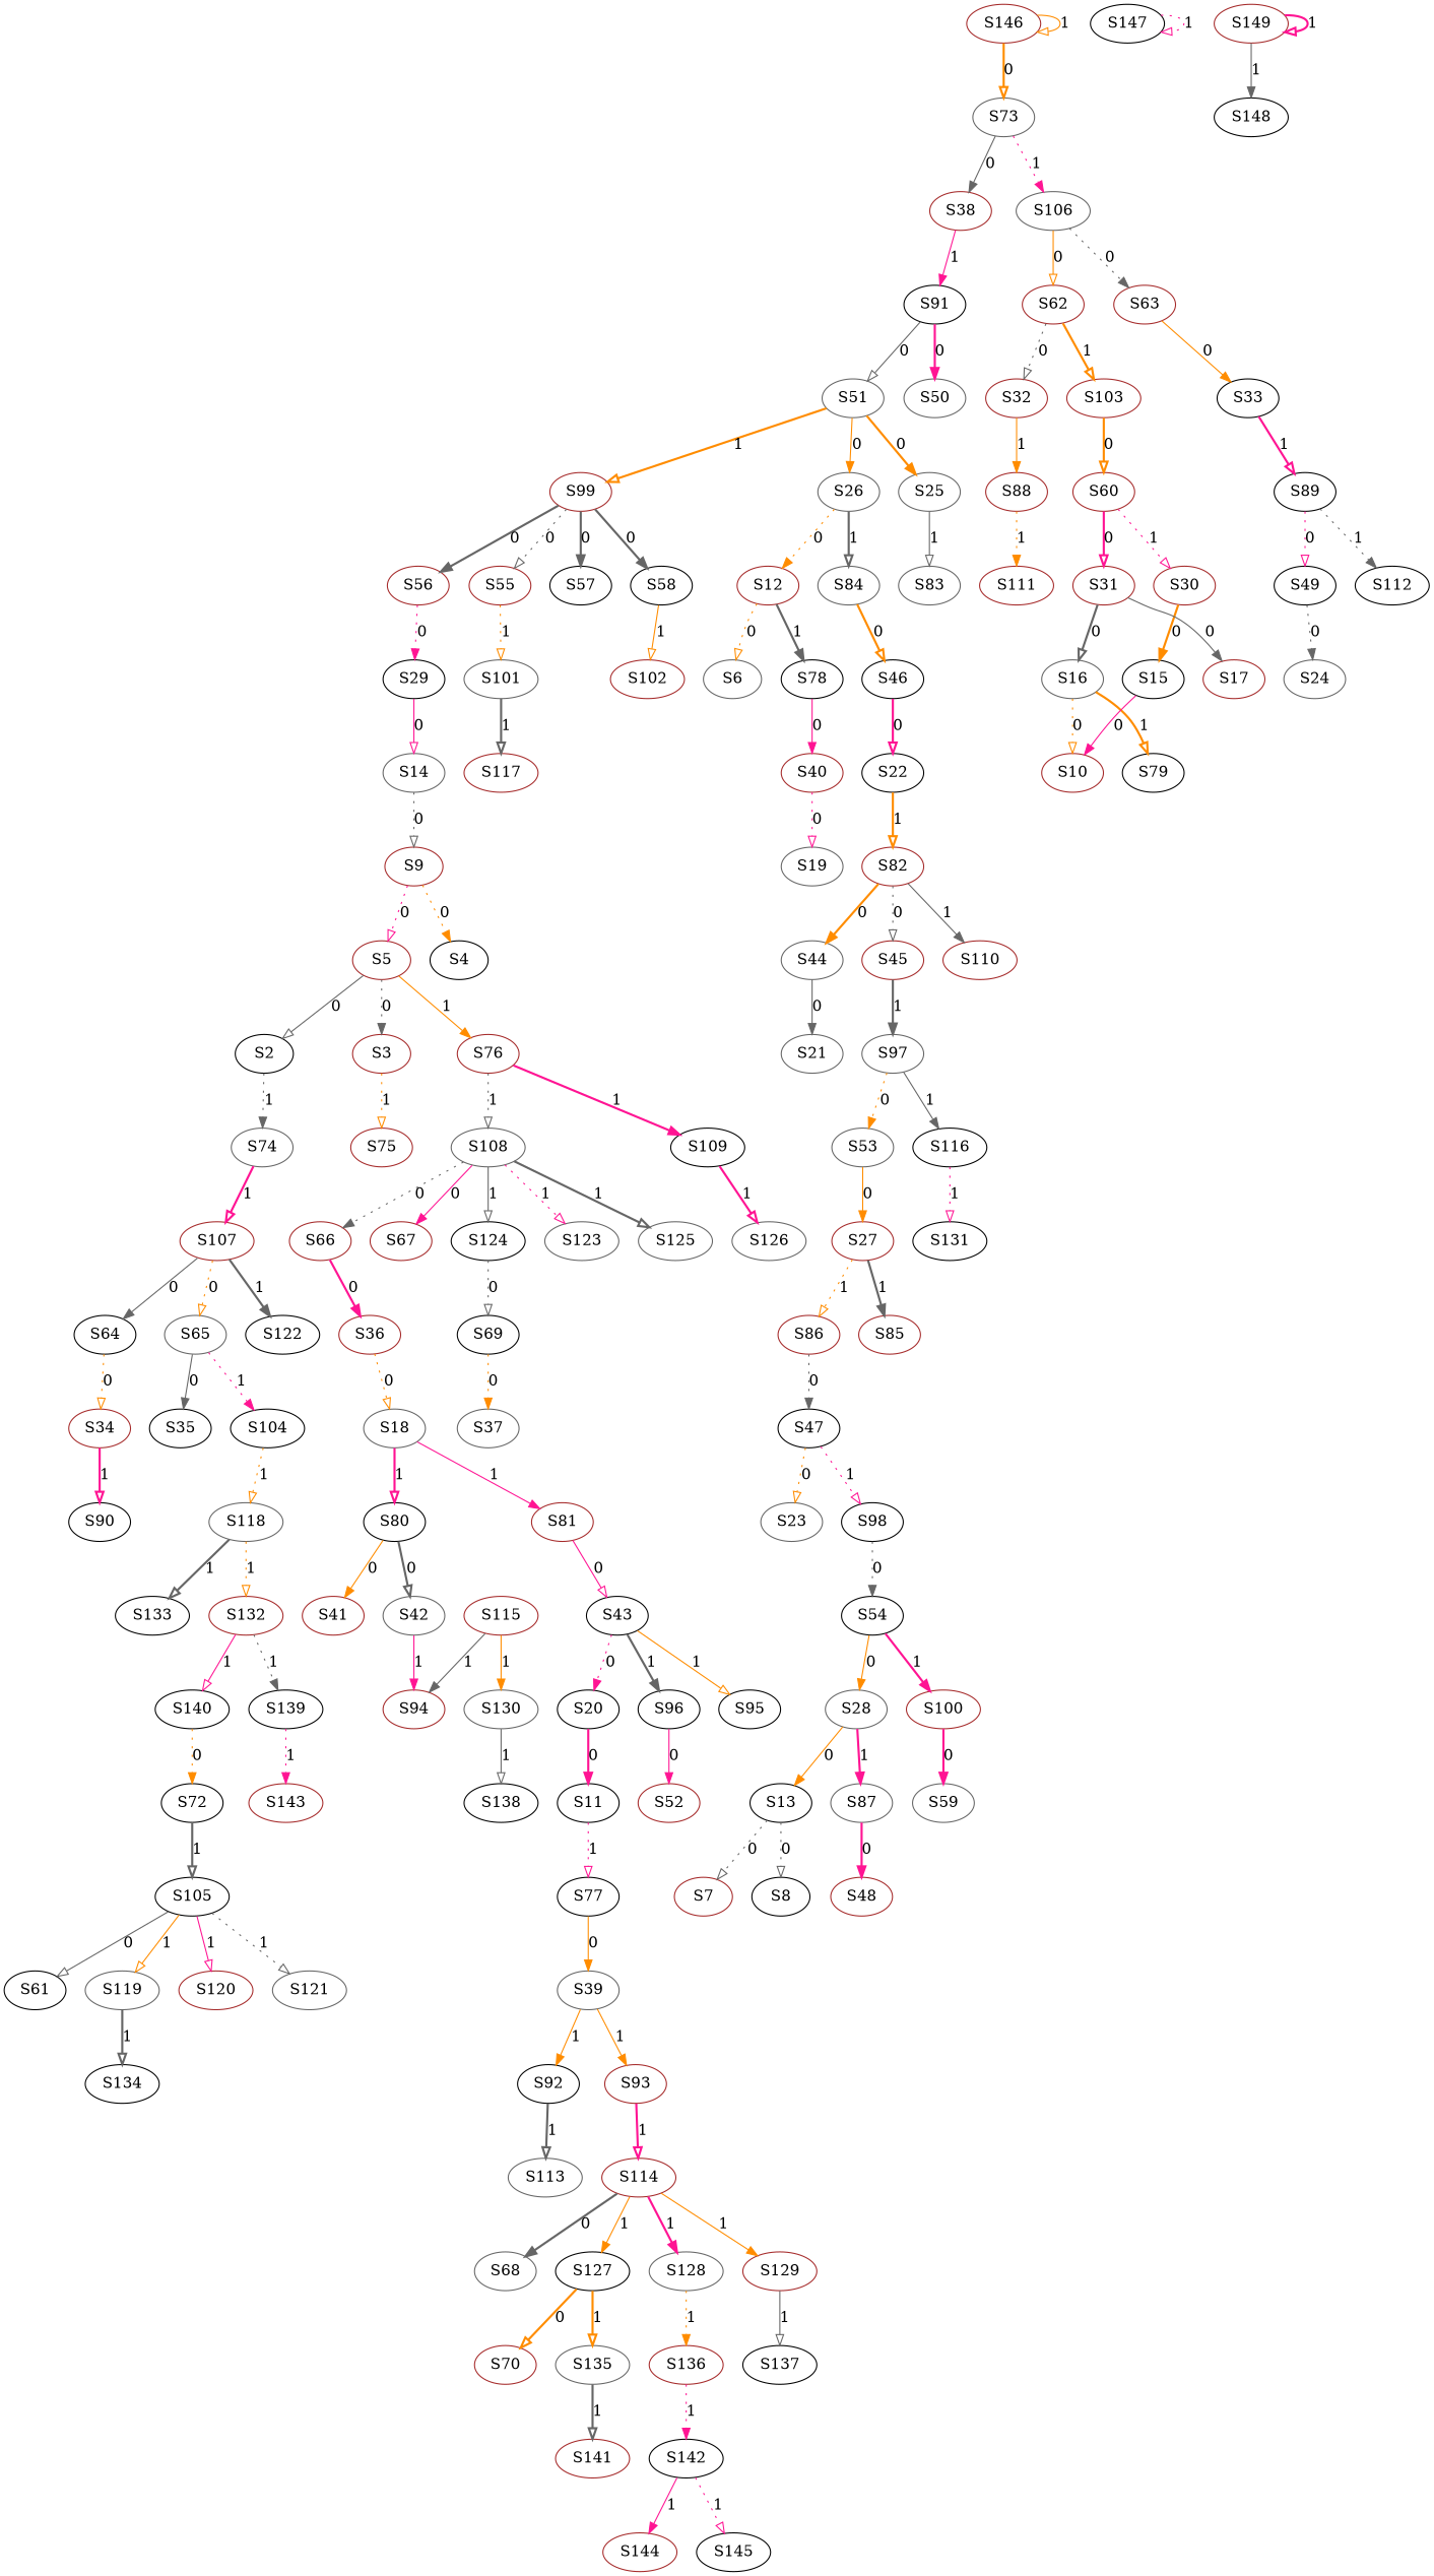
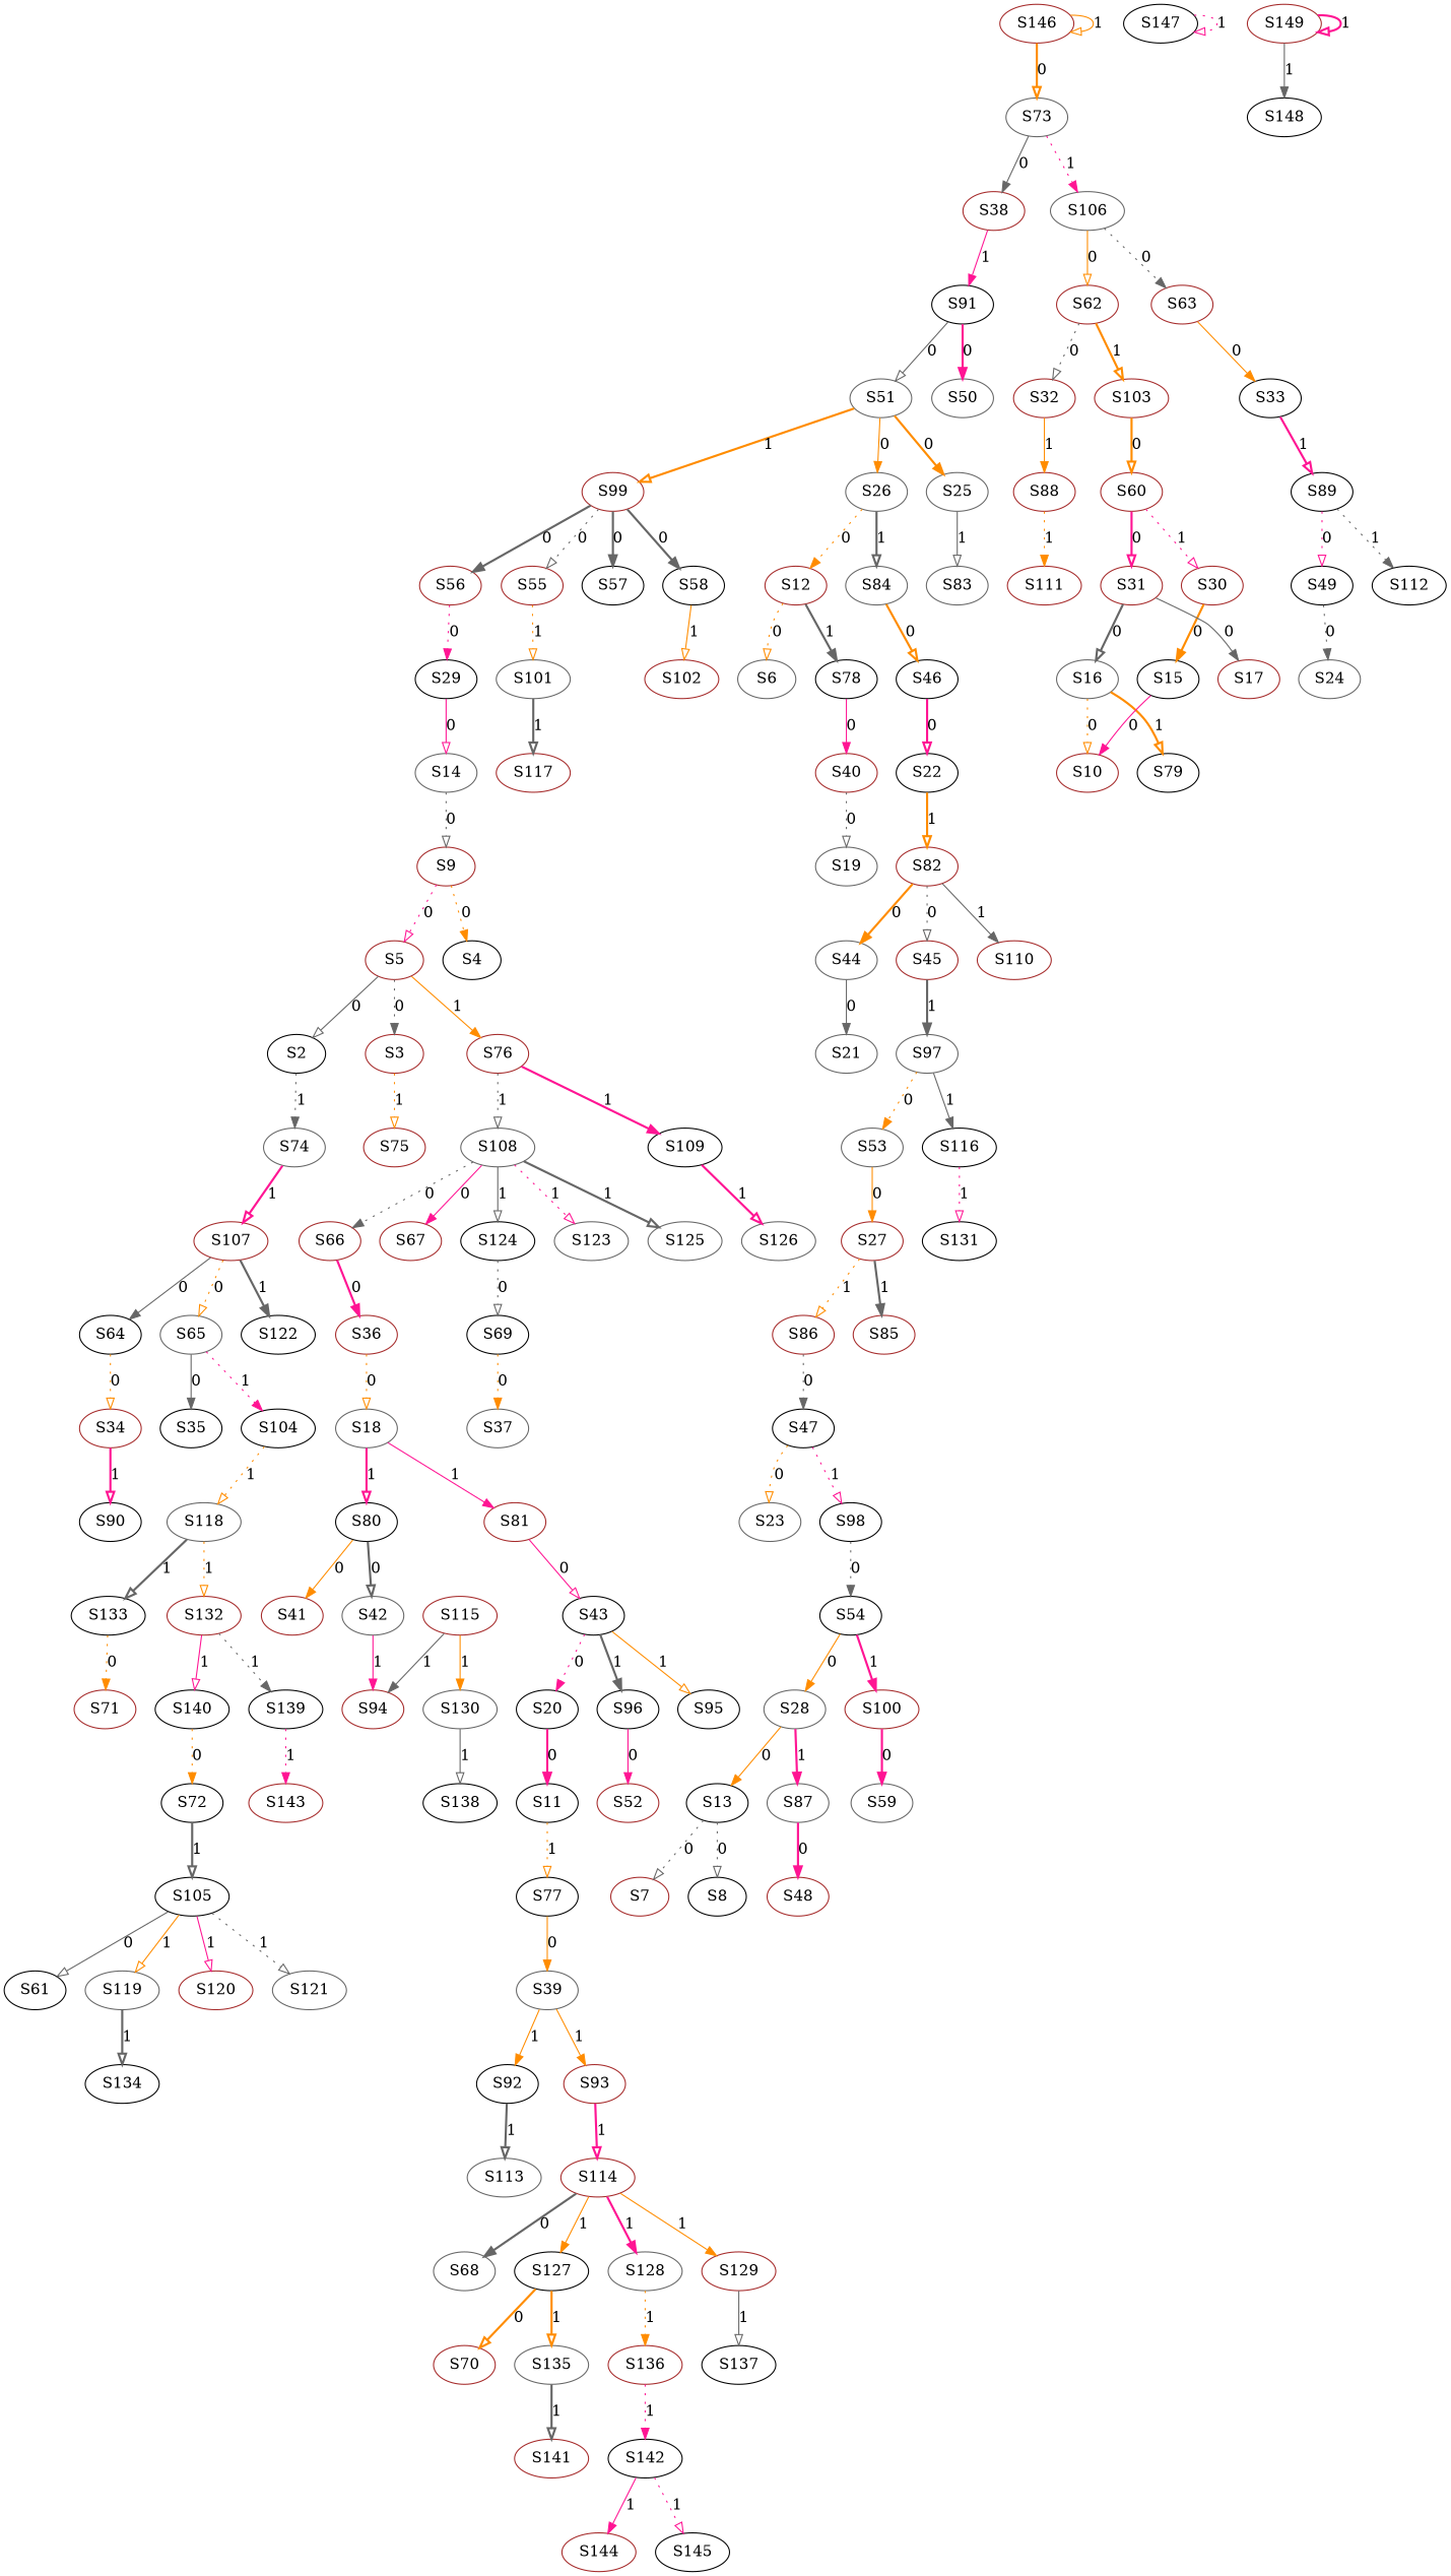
  strict digraph {
    node [color=brown]
    edge [arrowhead=normal color=gray40 style=dotted]
    S2 [color=black]
    S5
    S3
    S76
    S74 [color=gray40]
    S75
    S108 [color=gray40]
    S109 [color=black]
    S107
    S9
    S4 [color=black]
    S6 [color=gray40]
    S12
    S78 [color=black]
    S40
    S13 [color=black]
    S7
    S8 [color=black]
    S14 [color=gray40]
    S16 [color=gray40]
    S10
    S79 [color=black]
    S20 [color=black]
    S11 [color=black]
    S77 [color=black]
    S39 [color=gray40]
    S26 [color=gray40]
    S84 [color=gray40]
    S46 [color=black]
    S28 [color=gray40]
    S87 [color=gray40]
    S48
    S29 [color=black]
    S15 [color=black]
    S30
    S31
    S17
    S18 [color=gray40]
    S36
    S80 [color=black]
    S81
    S41
    S42 [color=gray40]
    S43 [color=black]
    S19 [color=gray40]
    S96 [color=black]
    S95 [color=black]
    S52
    S44 [color=gray40]
    S21 [color=gray40]
    S22 [color=black]
    S82
    S45
    S110
    S47 [color=black]
    S23 [color=gray40]
    S98 [color=black]
    S54 [color=black]
    S49 [color=black]
    S24 [color=gray40]
    S51 [color=gray40]
    S25 [color=gray40]
    S99
    S83 [color=gray40]
    S56
    S55
    S57 [color=black]
    S58 [color=black]
    S53 [color=gray40]
    S27
    S86
    S85
    S100
    S59 [color=gray40]
    S60
    S62
    S32
    S103
    S88
    S111
    S33 [color=black]
    S63
    S89 [color=black]
    S112 [color=black]
    S64 [color=black]
    S34
    S90 [color=black]
    S65 [color=gray40]
    S35 [color=black]
    S104 [color=black]
    S118 [color=gray40]
    S66
    S69 [color=black]
    S37 [color=gray40]
    S73 [color=gray40]
    S38
    S106 [color=gray40]
    S91 [color=black]
    S50 [color=gray40]
    S92 [color=black]
    S93
    S113 [color=gray40]
    S114
    S94
    S97 [color=gray40]
    S116 [color=black]
    S131 [color=black]
    S101 [color=gray40]
    S102
    S117
    S105 [color=black]
    S61 [color=black]
    S119 [color=gray40]
    S120
    S121 [color=gray40]
    S134 [color=black]
    S122 [color=black]
    S67
    S124 [color=black]
    S123 [color=gray40]
    S125 [color=gray40]
    S68 [color=gray40]
    S127 [color=black]
    S128 [color=gray40]
    S129
    S70
    S135 [color=gray40]
    S136
    S137 [color=black]
    S141
    S133 [color=black]
+   S71
    S140 [color=black]
    S72 [color=black]
    S146
    S126 [color=gray40]
    S115
    S130 [color=gray40]
    S132
    S138 [color=black]
    S139 [color=black]
    S142 [color=black]
    S143
    S144
    S145 [color=black]
    S147 [color=black]
    S149
    S148 [color=black]
    S2 -> S74 [label=1]
    S5 -> S2 [arrowhead=onormal label=0 style=solid]
    S5 -> S3 [label=0]
    S5 -> S76 [color=darkorange label=1 style=solid]
    S3 -> S75 [arrowhead=onormal color=darkorange label=1]
    S76 -> S108 [arrowhead=onormal label=1]
    S76 -> S109 [color=deeppink label=1 style=bold]
    S74 -> S107 [arrowhead=onormal color=deeppink label=1 style=bold]
    S108 -> S66 [label=0]
    S108 -> S67 [color=deeppink label=0 style=solid]
    S108 -> S124 [arrowhead=onormal label=1 style=solid]
    S108 -> S123 [arrowhead=onormal color=deeppink label=1]
    S108 -> S125 [arrowhead=onormal label=1 style=bold]
    S109 -> S126 [arrowhead=onormal color=deeppink label=1 style=bold]
    S107 -> S64 [label=0 style=solid]
    S107 -> S65 [arrowhead=onormal color=darkorange label=0]
    S107 -> S122 [label=1 style=bold]
    S9 -> S5 [arrowhead=onormal color=deeppink label=0]
    S9 -> S4 [color=darkorange label=0]
    S12 -> S6 [arrowhead=onormal color=darkorange label=0]
    S12 -> S78 [label=1 style=bold]
    S78 -> S40 [color=deeppink label=0 style=solid]
-   S40 -> S19 [arrowhead=onormal color=deeppink label=0]
+   S40 -> S19 [arrowhead=onormal label=0]
    S13 -> S7 [arrowhead=onormal label=0]
    S13 -> S8 [arrowhead=onormal label=0]
    S14 -> S9 [arrowhead=onormal label=0]
    S16 -> S10 [arrowhead=onormal color=darkorange label=0]
    S16 -> S79 [arrowhead=onormal color=darkorange label=1 style=bold]
    S20 -> S11 [color=deeppink label=0 style=bold]
-   S11 -> S77 [arrowhead=onormal color=deeppink label=1]
+   S11 -> S77 [arrowhead=onormal color=darkorange label=1]
    S77 -> S39 [color=darkorange label=0 style=solid]
    S39 -> S92 [color=darkorange label=1 style=solid]
    S39 -> S93 [color=darkorange label=1 style=solid]
    S26 -> S12 [color=darkorange label=0]
    S26 -> S84 [arrowhead=onormal label=1 style=bold]
    S84 -> S46 [arrowhead=onormal color=darkorange label=0 style=bold]
    S46 -> S22 [arrowhead=onormal color=deeppink label=0 style=bold]
    S28 -> S13 [color=darkorange label=0 style=solid]
    S28 -> S87 [color=deeppink label=1 style=bold]
    S87 -> S48 [color=deeppink label=0 style=bold]
    S29 -> S14 [arrowhead=onormal color=deeppink label=0 style=solid]
    S15 -> S10 [color=deeppink label=0 style=solid]
    S30 -> S15 [color=darkorange label=0 style=bold]
    S31 -> S16 [arrowhead=onormal label=0 style=bold]
    S31 -> S17 [label=0 style=solid]
    S18 -> S80 [arrowhead=onormal color=deeppink label=1 style=bold]
    S18 -> S81 [color=deeppink label=1 style=solid]
    S36 -> S18 [arrowhead=onormal color=darkorange label=0]
    S80 -> S41 [color=darkorange label=0 style=solid]
    S80 -> S42 [arrowhead=onormal label=0 style=bold]
    S81 -> S43 [arrowhead=onormal color=deeppink label=0 style=solid]
    S42 -> S94 [color=deeppink label=1 style=solid]
    S43 -> S20 [color=deeppink label=0]
    S43 -> S96 [label=1 style=bold]
    S43 -> S95 [arrowhead=onormal color=darkorange label=1 style=solid]
    S96 -> S52 [color=deeppink label=0 style=solid]
    S44 -> S21 [label=0 style=solid]
    S22 -> S82 [arrowhead=onormal color=darkorange label=1 style=bold]
    S82 -> S44 [color=darkorange label=0 style=bold]
    S82 -> S45 [arrowhead=onormal label=0]
    S82 -> S110 [label=1 style=solid]
    S45 -> S97 [label=1 style=bold]
    S47 -> S23 [arrowhead=onormal color=darkorange label=0]
    S47 -> S98 [arrowhead=onormal color=deeppink label=1]
    S98 -> S54 [label=0]
    S54 -> S28 [color=darkorange label=0 style=solid]
    S54 -> S100 [color=deeppink label=1 style=bold]
    S49 -> S24 [label=0]
    S51 -> S26 [color=darkorange label=0 style=solid]
    S51 -> S25 [color=darkorange label=0 style=bold]
    S51 -> S99 [arrowhead=onormal color=darkorange label=1 style=bold]
    S25 -> S83 [arrowhead=onormal label=1 style=solid]
    S99 -> S56 [label=0 style=bold]
    S99 -> S55 [arrowhead=onormal label=0]
    S99 -> S57 [label=0 style=bold]
    S99 -> S58 [label=0 style=bold]
    S56 -> S29 [color=deeppink label=0]
    S55 -> S101 [arrowhead=onormal color=darkorange label=1]
    S58 -> S102 [arrowhead=onormal color=darkorange label=1 style=solid]
    S53 -> S27 [color=darkorange label=0 style=solid]
    S27 -> S86 [arrowhead=onormal color=darkorange label=1]
    S27 -> S85 [label=1 style=bold]
    S86 -> S47 [label=0]
    S100 -> S59 [color=deeppink label=0 style=bold]
    S60 -> S30 [arrowhead=onormal color=deeppink label=1]
    S60 -> S31 [arrowhead=onormal color=deeppink label=0 style=bold]
    S62 -> S32 [arrowhead=onormal label=0]
    S62 -> S103 [arrowhead=onormal color=darkorange label=1 style=bold]
    S32 -> S88 [color=darkorange label=1 style=solid]
    S103 -> S60 [arrowhead=onormal color=darkorange label=0 style=bold]
    S88 -> S111 [color=darkorange label=1]
    S33 -> S89 [arrowhead=onormal color=deeppink label=1 style=bold]
    S63 -> S33 [color=darkorange label=0 style=solid]
    S89 -> S49 [arrowhead=onormal color=deeppink label=0]
    S89 -> S112 [label=1]
    S64 -> S34 [arrowhead=onormal color=darkorange label=0]
    S34 -> S90 [arrowhead=onormal color=deeppink label=1 style=bold]
    S65 -> S35 [label=0 style=solid]
    S65 -> S104 [color=deeppink label=1]
    S104 -> S118 [arrowhead=onormal color=darkorange label=1]
    S118 -> S133 [arrowhead=onormal label=1 style=bold]
    S118 -> S132 [arrowhead=onormal color=darkorange label=1]
    S66 -> S36 [color=deeppink label=0 style=bold]
    S69 -> S37 [color=darkorange label=0]
    S73 -> S38 [label=0 style=solid]
    S73 -> S106 [color=deeppink label=1]
    S38 -> S91 [color=deeppink label=1 style=solid]
    S106 -> S62 [arrowhead=onormal color=darkorange label=0 style=solid]
    S106 -> S63 [label=0]
    S91 -> S51 [arrowhead=onormal label=0 style=solid]
    S91 -> S50 [color=deeppink label=0 style=bold]
    S92 -> S113 [arrowhead=onormal label=1 style=bold]
    S93 -> S114 [arrowhead=onormal color=deeppink label=1 style=bold]
    S114 -> S68 [label=0 style=bold]
    S114 -> S127 [color=darkorange label=1 style=solid]
    S114 -> S128 [color=deeppink label=1 style=bold]
    S114 -> S129 [color=darkorange label=1 style=solid]
    S97 -> S53 [color=darkorange label=0]
    S97 -> S116 [label=1 style=solid]
    S116 -> S131 [arrowhead=onormal color=deeppink label=1]
    S101 -> S117 [arrowhead=onormal label=1 style=bold]
    S105 -> S61 [arrowhead=onormal label=0 style=solid]
    S105 -> S119 [arrowhead=onormal color=darkorange label=1 style=solid]
    S105 -> S120 [arrowhead=onormal color=deeppink label=1 style=solid]
    S105 -> S121 [arrowhead=onormal label=1]
    S119 -> S134 [arrowhead=onormal label=1 style=bold]
    S124 -> S69 [arrowhead=onormal label=0]
    S127 -> S70 [arrowhead=onormal color=darkorange label=0 style=bold]
    S127 -> S135 [arrowhead=onormal color=darkorange label=1 style=bold]
    S128 -> S136 [color=darkorange label=1]
    S129 -> S137 [arrowhead=onormal label=1 style=solid]
    S135 -> S141 [arrowhead=onormal label=1 style=bold]
    S136 -> S142 [color=deeppink label=1]
+   S133 -> S71 [color=darkorange label=0]
    S140 -> S72 [color=darkorange label=0]
    S72 -> S105 [arrowhead=onormal label=1 style=bold]
    S146 -> S73 [arrowhead=onormal color=darkorange label=0 style=bold]
    S146 -> S146 [arrowhead=onormal color=darkorange label=1 style=solid]
    S115 -> S94 [label=1 style=solid]
    S115 -> S130 [color=darkorange label=1 style=solid]
    S130 -> S138 [arrowhead=onormal label=1 style=solid]
    S132 -> S140 [arrowhead=onormal color=deeppink label=1 style=solid]
    S132 -> S139 [label=1]
    S139 -> S143 [color=deeppink label=1]
    S142 -> S144 [color=deeppink label=1 style=solid]
    S142 -> S145 [arrowhead=onormal color=deeppink label=1]
    S147 -> S147 [arrowhead=onormal color=deeppink label=1]
    S149 -> S149 [arrowhead=onormal color=deeppink label=1 style=bold]
    S149 -> S148 [label=1 style=solid]
  }
